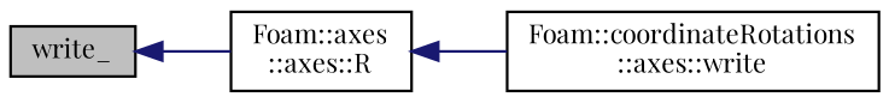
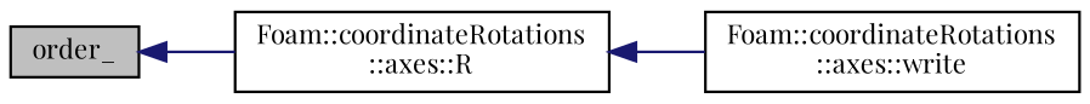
  digraph {
    fontname="Playfair Display"
    rankdir=LR
    node [color=black fontname="Playfair Display" fontsize=10 shape=record]
    edge [color=midnightblue dir=back fontname="Playfair Display" fontsize=10 labelfontname=Helvetica labelfontsize=10 style=solid]
-   n1 [fillcolor=grey75 fontcolor=black height=0.2 label=write_ style=filled width=0.4]
-   n2 [height=0.2 label="Foam::axes\l::axes::R" width=0.4]
+   n1 [fillcolor=grey75 fontcolor=black height=0.2 label=order_ style=filled width=0.4]
+   n2 [height=0.2 label="Foam::coordinateRotations\l::axes::R" width=0.4]
    n3 [height=0.2 label="Foam::coordinateRotations\l::axes::write" width=0.4]
    n1 -> n2
    n2 -> n3
  }
